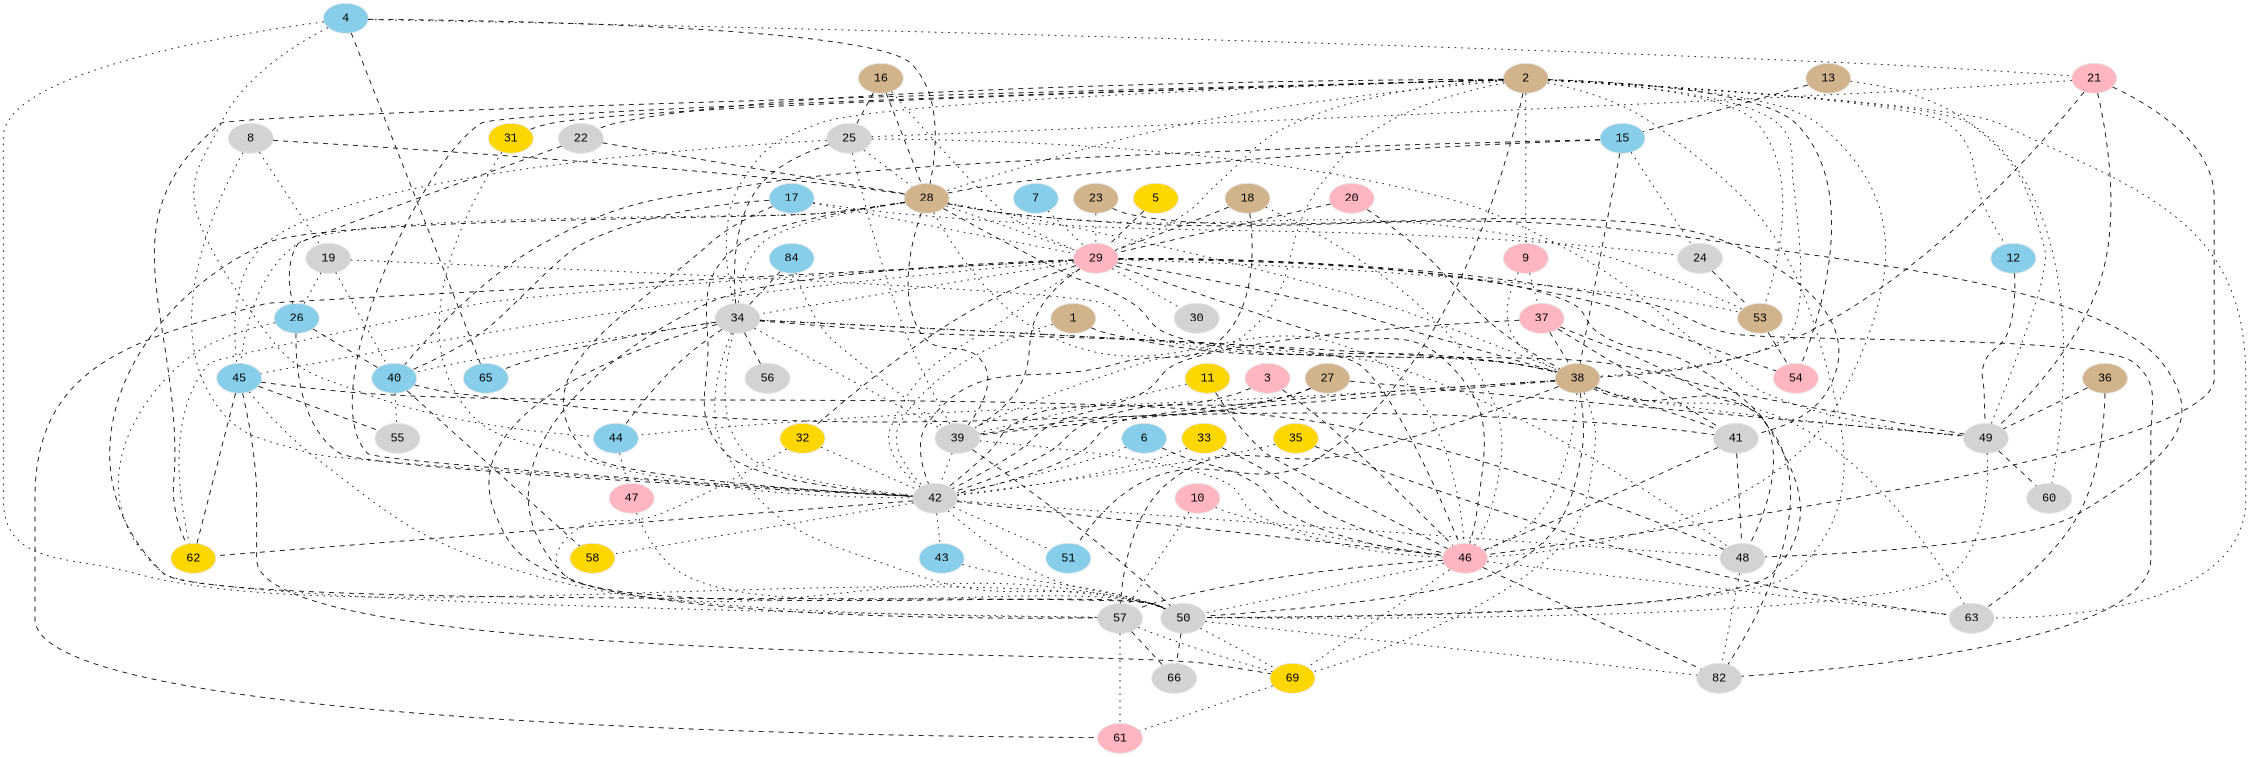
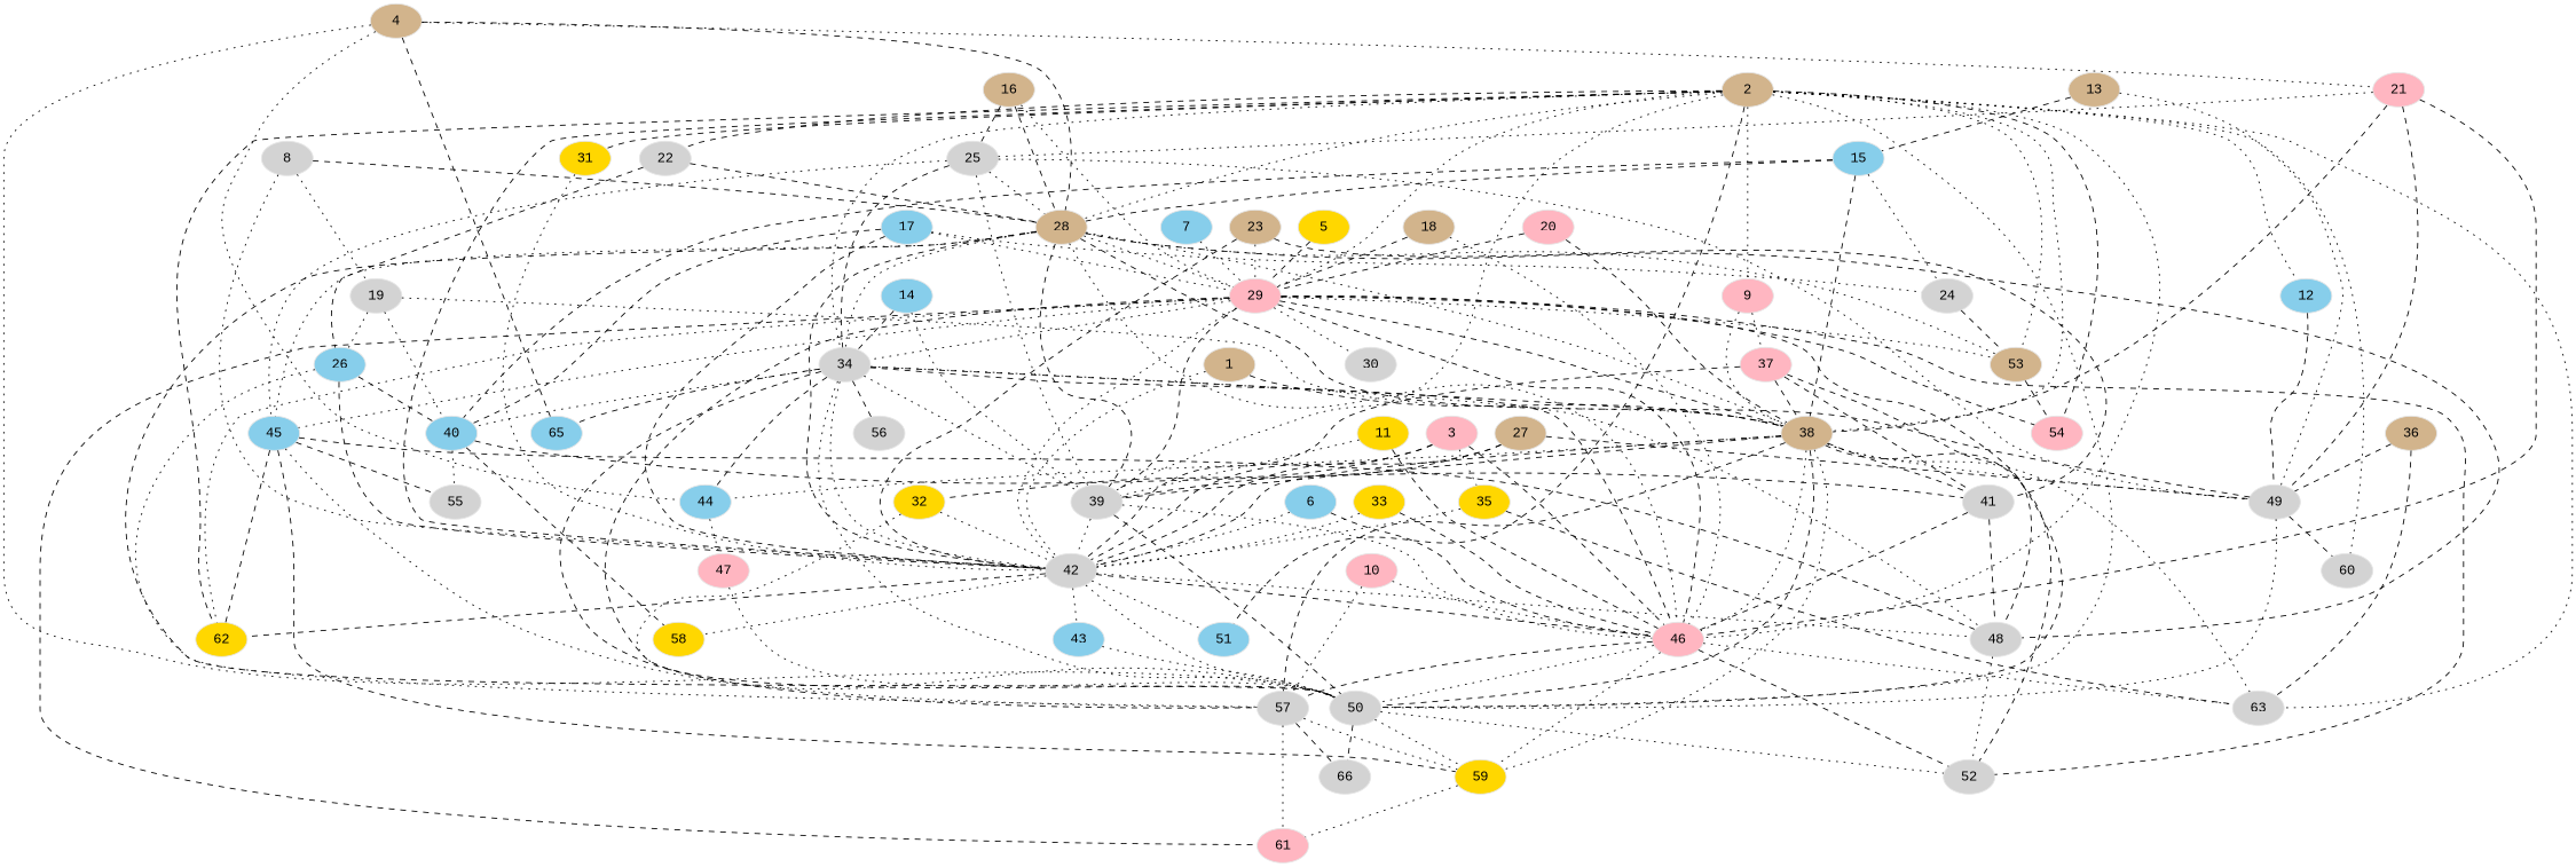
  graph {
    fontname="Liberation Mono"
    node [color=gray90 fillcolor=lightgrey fontname="Liberation Mono" style=filled]
    edge [fontname="Liberation Mono" style=dashed weight=1.0]
    1 [fillcolor=tan]
    38 [fillcolor=tan]
    42
    39
    46 [fillcolor=lightpink]
    50
    63
    44 [fillcolor=skyblue]
    57
    49
    41
-   52 [label=82]
-   59 [fillcolor=gold label=69]
+   52
+   59 [fillcolor=gold]
    51 [fillcolor=skyblue]
    62 [fillcolor=gold]
    48
    58 [fillcolor=gold]
    43 [fillcolor=skyblue]
    2 [fillcolor=tan]
    9 [fillcolor=lightpink]
    12 [fillcolor=skyblue]
    22
    28 [fillcolor=tan]
    29 [fillcolor=lightpink]
    31 [fillcolor=gold]
    34
    53 [fillcolor=tan]
    54 [fillcolor=lightpink]
    60
    37 [fillcolor=lightpink]
    26 [fillcolor=skyblue]
    45 [fillcolor=skyblue]
    30
    32 [fillcolor=gold]
    61 [fillcolor=lightpink]
    65 [fillcolor=skyblue]
    40 [fillcolor=skyblue]
    56
    n39 [label=66]
    3 [fillcolor=lightpink]
    35 [fillcolor=gold]
-   4 [fillcolor=skyblue]
+   4 [fillcolor=tan]
    21 [fillcolor=lightpink]
    25
    47 [fillcolor=lightpink]
    5 [fillcolor=gold]
    6 [fillcolor=skyblue]
    7 [fillcolor=skyblue]
    8
    19
    10 [fillcolor=lightpink]
    11 [fillcolor=gold]
    13 [fillcolor=tan]
    15 [fillcolor=skyblue]
    24
-   14 [fillcolor=skyblue label=84]
+   14 [fillcolor=skyblue]
    55
    16 [fillcolor=tan]
    17 [fillcolor=skyblue]
    18 [fillcolor=tan]
    20 [fillcolor=lightpink]
    23 [fillcolor=tan]
    27 [fillcolor=tan]
    33 [fillcolor=gold]
    36 [fillcolor=tan]
    1 -- 38
    1 -- 42 [style=dotted]
    38 -- 42
    38 -- 39
    38 -- 46 [style=dotted]
    38 -- 50
    38 -- 63 [style=dotted]
    38 -- 44 [style=dotted weight=2.0]
    38 -- 57 [weight=3.0]
    38 -- 49 [style=dotted]
    38 -- 41
    38 -- 52
    38 -- 59 [style=dotted weight=3.0]
    42 -- 46 [weight=2.0]
    42 -- 50 [style=dotted weight=2.0]
    42 -- 51 [style=dotted]
    42 -- 62
    42 -- 48 [style=dotted]
    42 -- 58 [style=dotted]
    42 -- 43 [style=dotted]
    39 -- 42 [style=dotted]
    39 -- 46 [style=dotted]
    39 -- 50
    46 -- 50 [style=dotted]
    46 -- 63 [style=dotted]
    46 -- 57
    46 -- 52 [weight=2.0]
    46 -- 59 [style=dotted]
    50 -- 52 [style=dotted]
    50 -- 59 [style=dotted]
    50 -- n39
    44 -- 47 [style=dotted]
    57 -- 59 [style=dotted]
    57 -- 61 [style=dotted]
    57 -- n39
    49 -- 50 [style=dotted]
    49 -- 60
    41 -- 46 [weight=2.0]
    41 -- 48
    59 -- 61 [style=dotted]
    48 -- 52 [style=dotted]
    43 -- 50 [style=dotted]
    2 -- 38 [style=dotted weight=2.0]
    2 -- 42 [weight=2.0]
    2 -- 39 [style=dotted weight=2.0]
    2 -- 46 [style=dotted weight=3.0]
    2 -- 50 [style=dotted weight=4.0]
    2 -- 63 [style=dotted]
    2 -- 51
    2 -- 62
    2 -- 9 [style=dotted weight=2.0]
    2 -- 12 [style=dotted]
    2 -- 22
    2 -- 28 [style=dotted weight=2.0]
    2 -- 29 [style=dotted weight=2.0]
    2 -- 31
    2 -- 34 [style=dotted weight=2.0]
    2 -- 53 [style=dotted]
    2 -- 54
    2 -- 60 [style=dotted]
    9 -- 38 [style=dotted]
    9 -- 37 [style=dotted]
    12 -- 49
    22 -- 28
    22 -- 26
    28 -- 38 [style=dotted weight=2.0]
    28 -- 42
    28 -- 39 [weight=2.0]
    28 -- 46 [style=dotted]
    28 -- 50
    28 -- 49
    28 -- 48
    28 -- 29 [style=dotted]
    28 -- 34 [style=dotted]
    28 -- 53 [style=dotted]
    28 -- 45 [style=dotted]
    29 -- 38
    29 -- 42 [style=dotted]
    29 -- 39
    29 -- 46
    29 -- 50
    29 -- 52
    29 -- 62 [style=dotted]
    29 -- 48
    29 -- 34 [style=dotted]
    29 -- 53 [style=dotted]
    29 -- 54
    29 -- 45 [style=dotted]
    29 -- 30 [style=dotted]
-   29 -- 32
+   3 -- 32
    29 -- 61
    31 -- 42 [style=dotted]
    34 -- 38 [weight=2.0]
    34 -- 42 [style=dotted weight=2.0]
    34 -- 39 [style=dotted weight=2.0]
    34 -- 46
    34 -- 50 [style=dotted]
    34 -- 44
    34 -- 57
    34 -- 48 [style=dotted]
    34 -- 65
    34 -- 40 [style=dotted]
    34 -- 56
    53 -- 54
    37 -- 38
    37 -- 42
    37 -- 50
    37 -- 41
    26 -- 42
    26 -- 57 [style=dotted]
    26 -- 40
    45 -- 50 [style=dotted]
    45 -- 59
    45 -- 62
    45 -- 48
    45 -- 55
    32 -- 42 [style=dotted]
    32 -- 57 [style=dotted]
    40 -- 41
    40 -- 58
    40 -- 55 [style=dotted]
    3 -- 42
    3 -- 46
+   3 -- 35 [style=dotted]
    35 -- 42 [style=dotted weight=2.0]
    35 -- 63
    4 -- 50 [style=dotted]
    4 -- 44 [style=dotted]
    4 -- 28
    4 -- 65
    4 -- 21 [style=dotted]
    21 -- 38 [weight=2.0]
    21 -- 46
    21 -- 49
    21 -- 25 [style=dotted]
    25 -- 39 [style=dotted]
    25 -- 49 [style=dotted]
    25 -- 28 [style=dotted]
    25 -- 34
    25 -- 45 [style=dotted]
    47 -- 50 [style=dotted]
    5 -- 29
    6 -- 42 [style=dotted]
    6 -- 46
    7 -- 29 [style=dotted]
    8 -- 42 [style=dotted]
    8 -- 28
    8 -- 19 [style=dotted]
    19 -- 38 [style=dotted]
    19 -- 26 [style=dotted]
    19 -- 40 [style=dotted]
    10 -- 46 [style=dotted]
    10 -- 57 [style=dotted]
    11 -- 39 [style=dotted]
    11 -- 46
    13 -- 49 [style=dotted]
    13 -- 15
    15 -- 38
    15 -- 28
    15 -- 40
    15 -- 24 [style=dotted]
    24 -- 53
    14 -- 39 [style=dotted]
    14 -- 34
    16 -- 28
    16 -- 29 [style=dotted]
    16 -- 25
    17 -- 42
    17 -- 29 [style=dotted]
    17 -- 40
    17 -- 24 [style=dotted weight=2.0]
    18 -- 46 [style=dotted]
    18 -- 29
    20 -- 38
    20 -- 29
-   18 -- 42
+   23 -- 42
    23 -- 41
    23 -- 29 [style=dotted]
    27 -- 42
    27 -- 39
    27 -- 49
    33 -- 42 [style=dotted]
    33 -- 46
    36 -- 63
    36 -- 49
  }
